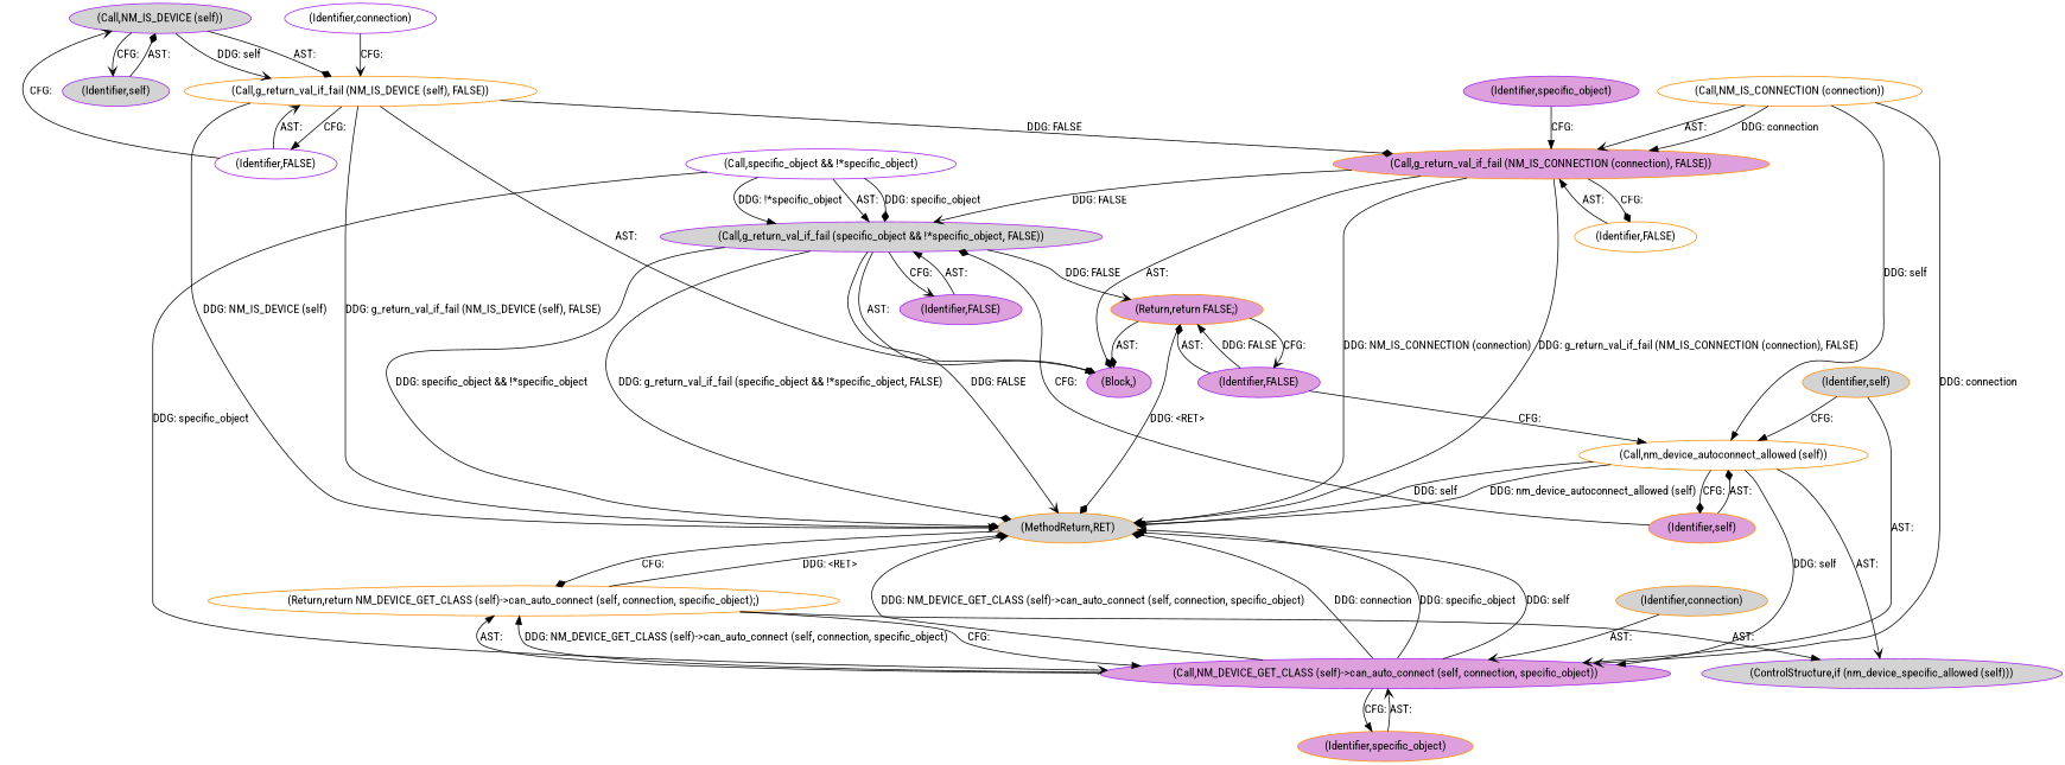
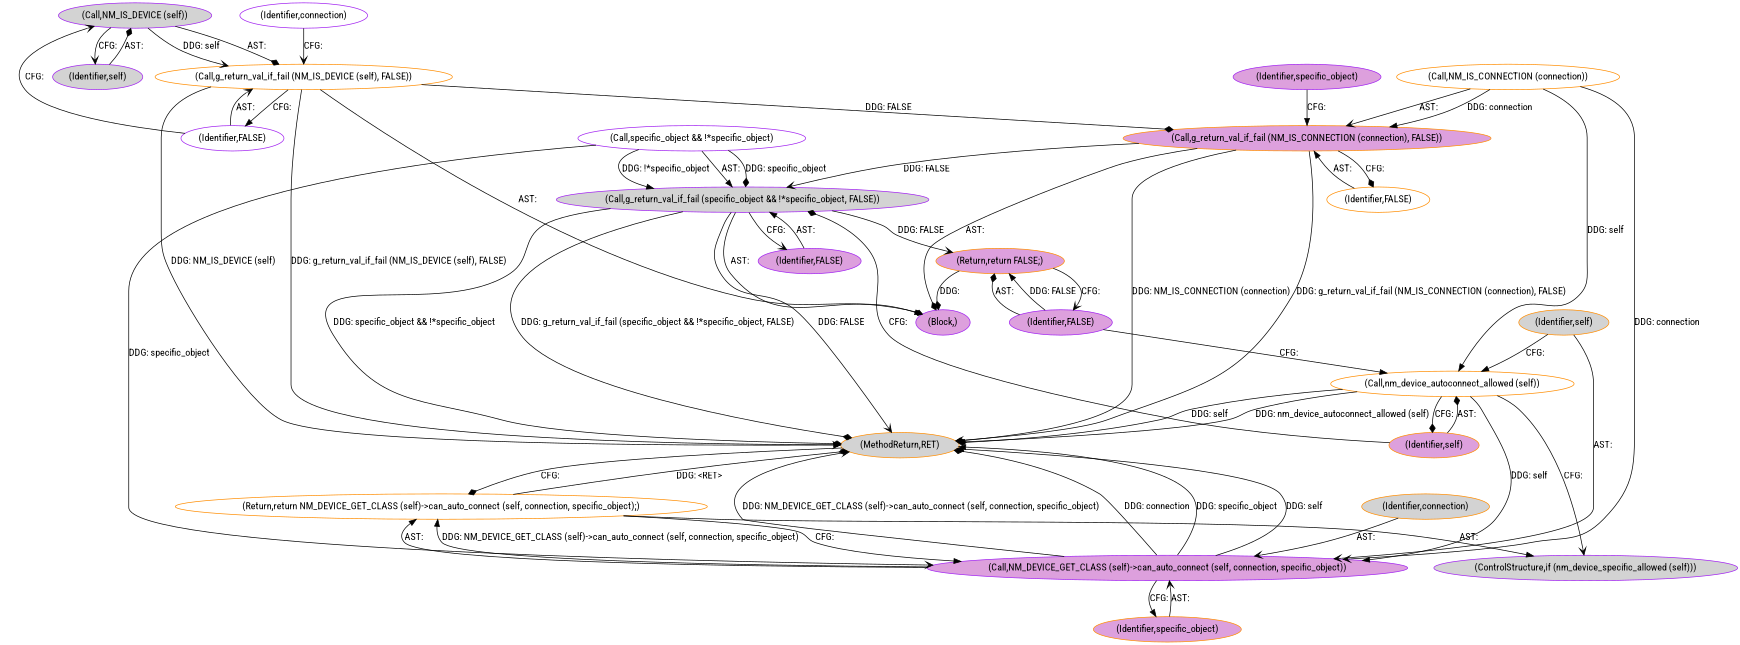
  digraph {
    fontname="Roboto Condensed"
    node [color=purple fillcolor=plum fontname="Roboto Condensed" style=filled]
    edge [arrowhead=normal fontname="Roboto Condensed"]
    n1 [fillcolor=lightgrey label="(Call,NM_IS_DEVICE (self))"]
    n2 [color=darkorange fillcolor=white label="(Call,g_return_val_if_fail (NM_IS_DEVICE (self), FALSE))"]
    n3 [fillcolor=lightgrey label="(Identifier,self)"]
    n4 [color=darkorange label="(Call,g_return_val_if_fail (NM_IS_CONNECTION (connection), FALSE))"]
    n5 [label="(Block,)"]
    n6 [fillcolor=white label="(Identifier,FALSE)"]
    n7 [color=darkorange fillcolor=lightgrey label="(MethodReturn,RET)"]
    n8 [color=darkorange fillcolor=white label="(Call,nm_device_autoconnect_allowed (self))"]
    n9 [label="(Call,NM_DEVICE_GET_CLASS (self)->can_auto_connect (self, connection, specific_object))"]
    n10 [color=darkorange label="(Identifier,self)"]
    n11 [fillcolor=lightgrey label="(ControlStructure,if (nm_device_specific_allowed (self)))"]
    n12 [fillcolor=lightgrey label="(Call,g_return_val_if_fail (specific_object && !*specific_object, FALSE))"]
    n13 [color=darkorange fillcolor=white label="(Identifier,FALSE)"]
    n14 [color=darkorange fillcolor=white label="(Return,return NM_DEVICE_GET_CLASS (self)->can_auto_connect (self, connection, specific_object);)"]
    n15 [color=darkorange label="(Return,return FALSE;)"]
    n16 [label="(Identifier,FALSE)"]
    n17 [label="(Identifier,FALSE)"]
    n18 [color=darkorange label="(Identifier,specific_object)"]
    n19 [fillcolor=white label="(Call,specific_object && !*specific_object)"]
    n20 [fillcolor=white label="(Identifier,connection)"]
    n21 [color=darkorange fillcolor=lightgrey label="(Identifier,connection)"]
    n22 [label="(Identifier,specific_object)"]
    n23 [color=darkorange fillcolor=white label="(Call,NM_IS_CONNECTION (connection))"]
    n24 [color=darkorange fillcolor=lightgrey label="(Identifier,self)"]
    n1 -> n2 [arrowhead=diamond label="AST: "]
    n1 -> n2 [arrowhead=vee label="DDG: self"]
    n1 -> n3 [arrowhead=vee label="CFG: "]
    n2 -> n4 [arrowhead=diamond label="DDG: FALSE"]
    n2 -> n5 [arrowhead=diamond label="AST: "]
    n2 -> n6 [label="CFG: "]
    n2 -> n7 [arrowhead=vee label="DDG: NM_IS_DEVICE (self)"]
    n2 -> n7 [label="DDG: g_return_val_if_fail (NM_IS_DEVICE (self), FALSE)"]
    n3 -> n1 [arrowhead=diamond label="AST: "]
    n4 -> n5 [arrowhead=diamond label="AST: "]
    n4 -> n7 [arrowhead=diamond label="DDG: NM_IS_CONNECTION (connection)"]
    n4 -> n7 [arrowhead=vee label="DDG: g_return_val_if_fail (NM_IS_CONNECTION (connection), FALSE)"]
    n4 -> n12 [arrowhead=vee label="DDG: FALSE"]
    n4 -> n13 [arrowhead=diamond label="CFG: "]
    n6 -> n1 [arrowhead=vee label="CFG: "]
    n6 -> n2 [arrowhead=vee label="AST: "]
    n7 -> n14 [arrowhead=diamond label="CFG: "]
    n8 -> n7 [arrowhead=diamond label="DDG: self"]
    n8 -> n7 [label="DDG: nm_device_autoconnect_allowed (self)"]
    n8 -> n9 [label="DDG: self"]
    n8 -> n10 [arrowhead=diamond label="CFG: "]
-   n8 -> n11 [arrowhead=vee label="AST: "]
+   n8 -> n11 [arrowhead=vee label="CFG: "]
    n9 -> n7 [arrowhead=vee label="DDG: NM_DEVICE_GET_CLASS (self)->can_auto_connect (self, connection, specific_object)"]
    n9 -> n7 [arrowhead=diamond label="DDG: connection"]
    n9 -> n7 [label="DDG: specific_object"]
    n9 -> n7 [label="DDG: self"]
    n9 -> n14 [label="AST: "]
    n9 -> n14 [label="DDG: NM_DEVICE_GET_CLASS (self)->can_auto_connect (self, connection, specific_object)"]
    n9 -> n18 [label="CFG: "]
    n10 -> n8 [arrowhead=diamond label="AST: "]
    n10 -> n12 [arrowhead=diamond label="CFG: "]
    n12 -> n5 [label="AST: "]
    n12 -> n7 [arrowhead=diamond label="DDG: specific_object && !*specific_object"]
    n12 -> n7 [arrowhead=diamond label="DDG: g_return_val_if_fail (specific_object && !*specific_object, FALSE)"]
    n12 -> n7 [arrowhead=vee label="DDG: FALSE"]
    n12 -> n15 [arrowhead=vee label="DDG: FALSE"]
    n12 -> n16 [arrowhead=vee label="CFG: "]
    n13 -> n4 [label="AST: "]
    n14 -> n7 [arrowhead=diamond label="DDG: <RET>"]
    n14 -> n9 [label="CFG: "]
    n14 -> n11 [label="AST: "]
-   n15 -> n5 [arrowhead=diamond label="AST: "]
-   n15 -> n7 [arrowhead=diamond label="DDG: <RET>"]
+   n15 -> n5 [arrowhead=diamond label="DDG: "]
    n15 -> n17 [arrowhead=vee label="CFG: "]
    n16 -> n12 [label="AST: "]
    n17 -> n8 [label="CFG: "]
    n17 -> n15 [arrowhead=diamond label="AST: "]
    n17 -> n15 [label="DDG: FALSE"]
    n18 -> n9 [arrowhead=vee label="AST: "]
    n19 -> n9 [arrowhead=vee label="DDG: specific_object"]
    n19 -> n12 [label="AST: "]
    n19 -> n12 [arrowhead=diamond label="DDG: specific_object"]
    n19 -> n12 [label="DDG: !*specific_object"]
    n20 -> n2 [arrowhead=vee label="CFG: "]
    n21 -> n9 [arrowhead=vee label="AST: "]
    n22 -> n4 [label="CFG: "]
    n23 -> n4 [arrowhead=vee label="AST: "]
    n23 -> n4 [label="DDG: connection"]
    n23 -> n8 [label="DDG: self"]
    n23 -> n9 [arrowhead=vee label="DDG: connection"]
    n24 -> n8 [label="CFG: "]
    n24 -> n9 [arrowhead=vee label="AST: "]
  }
